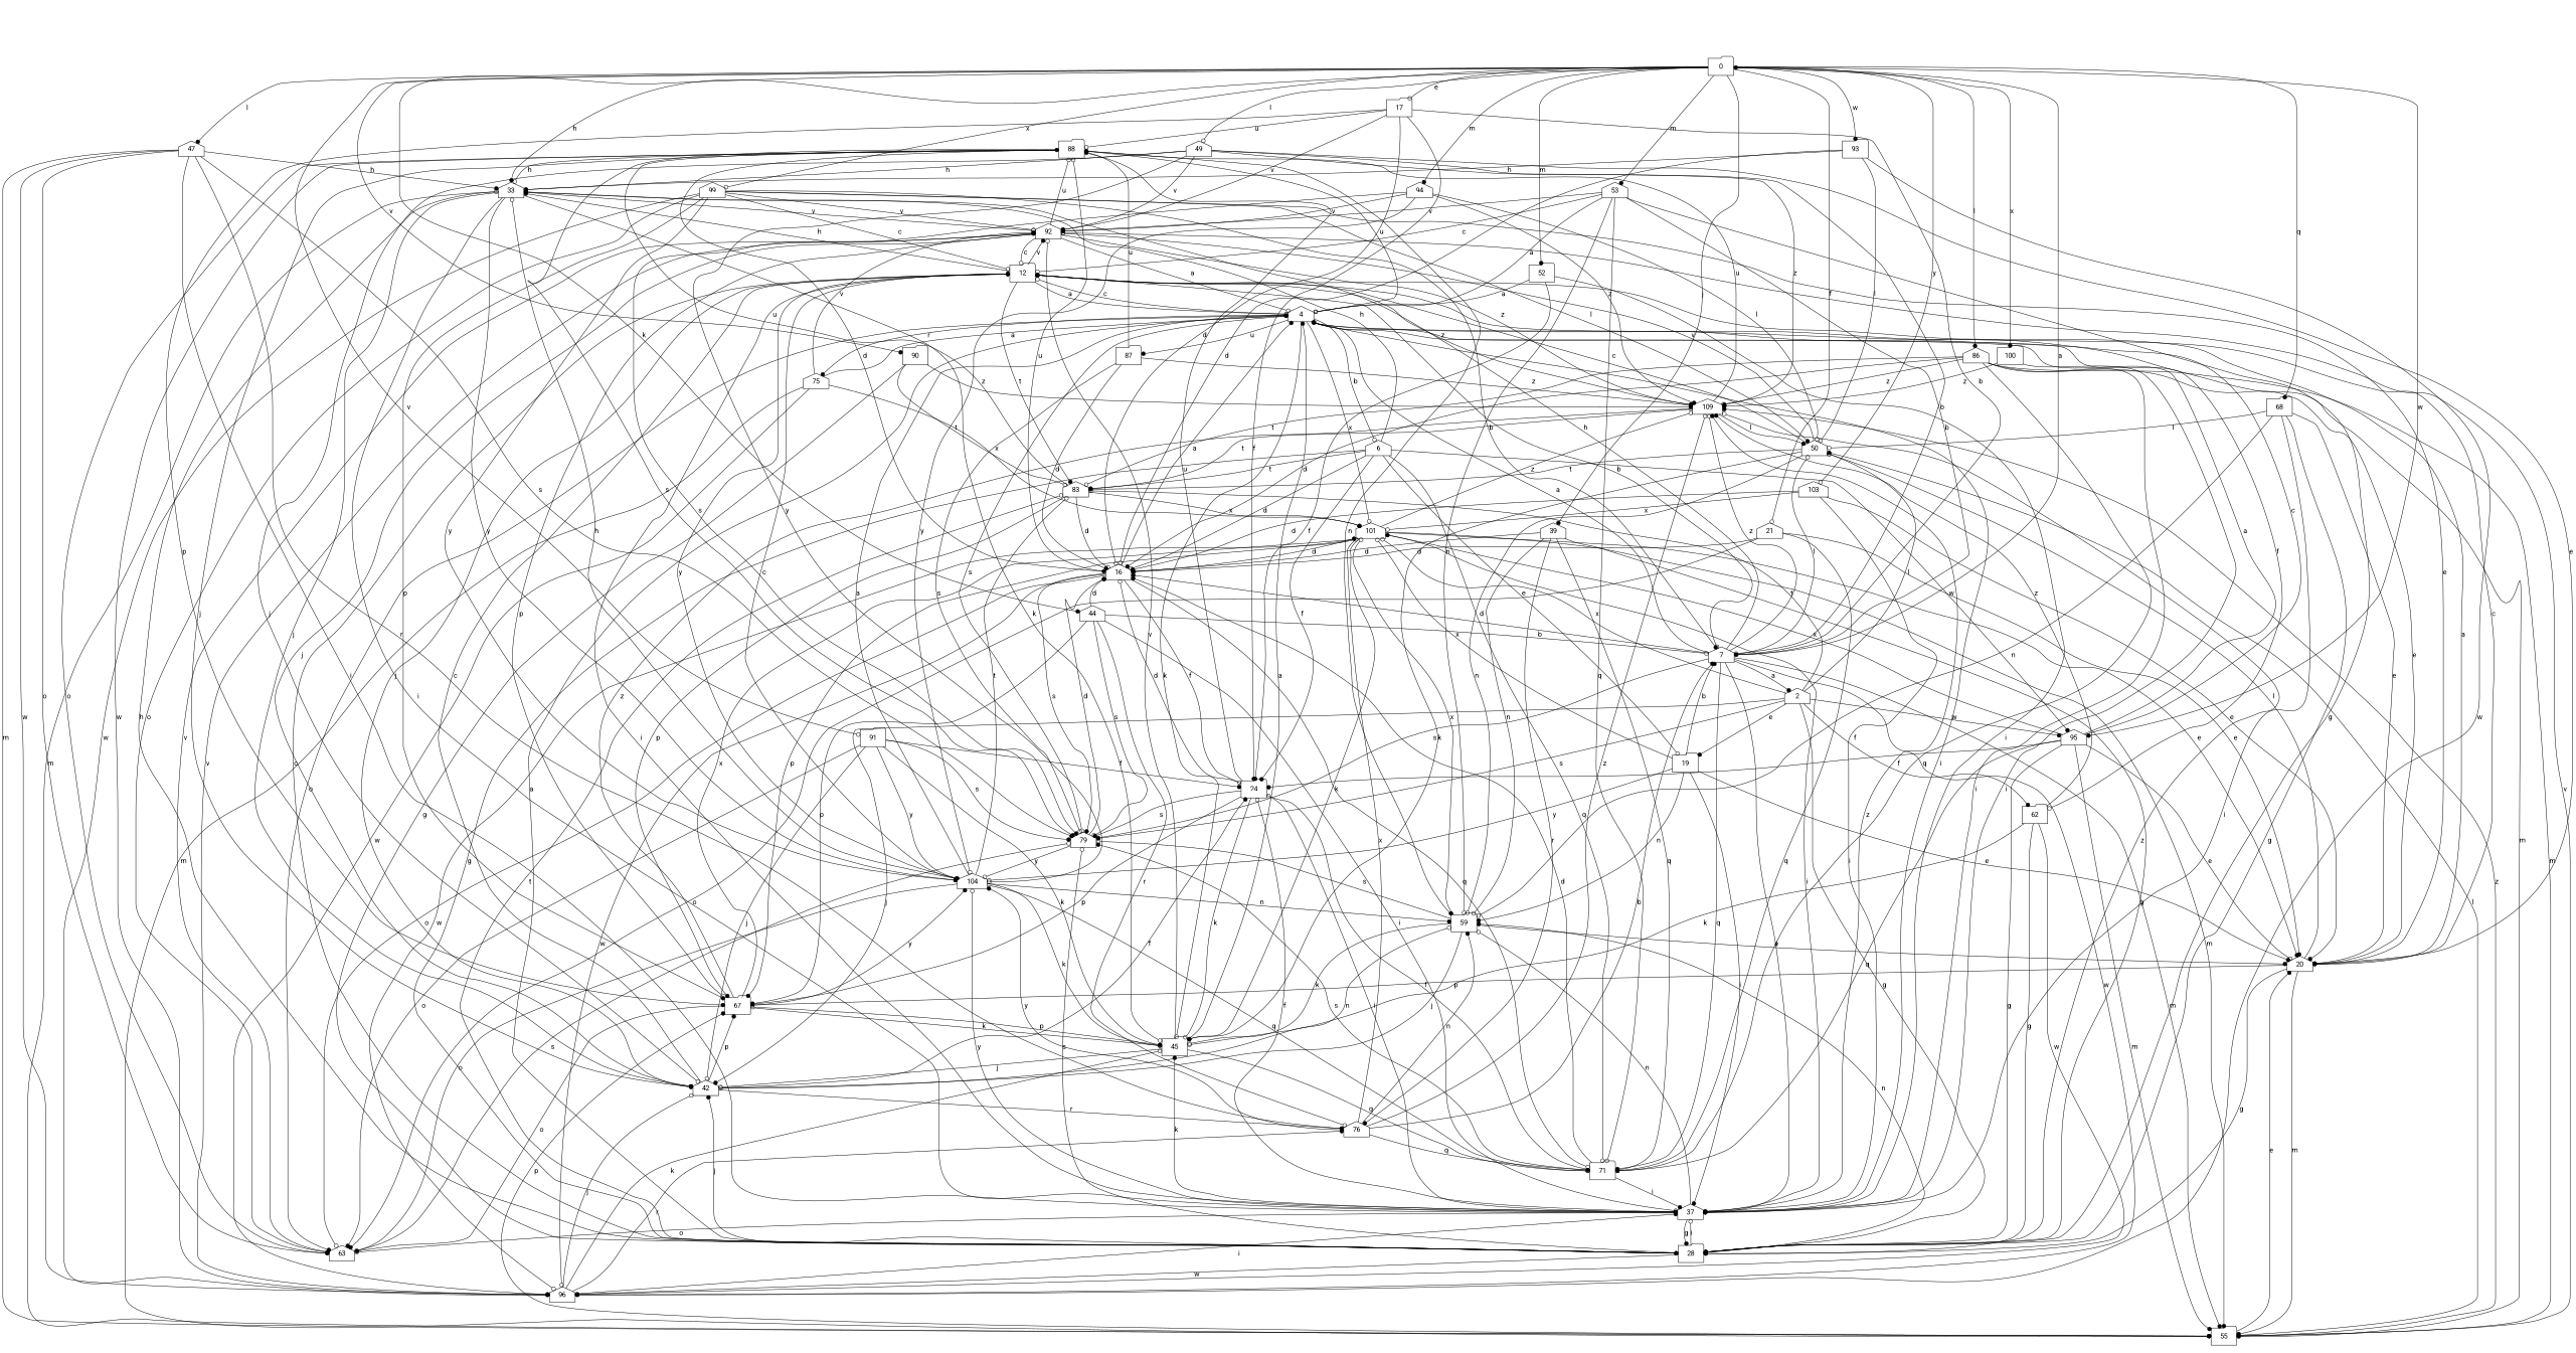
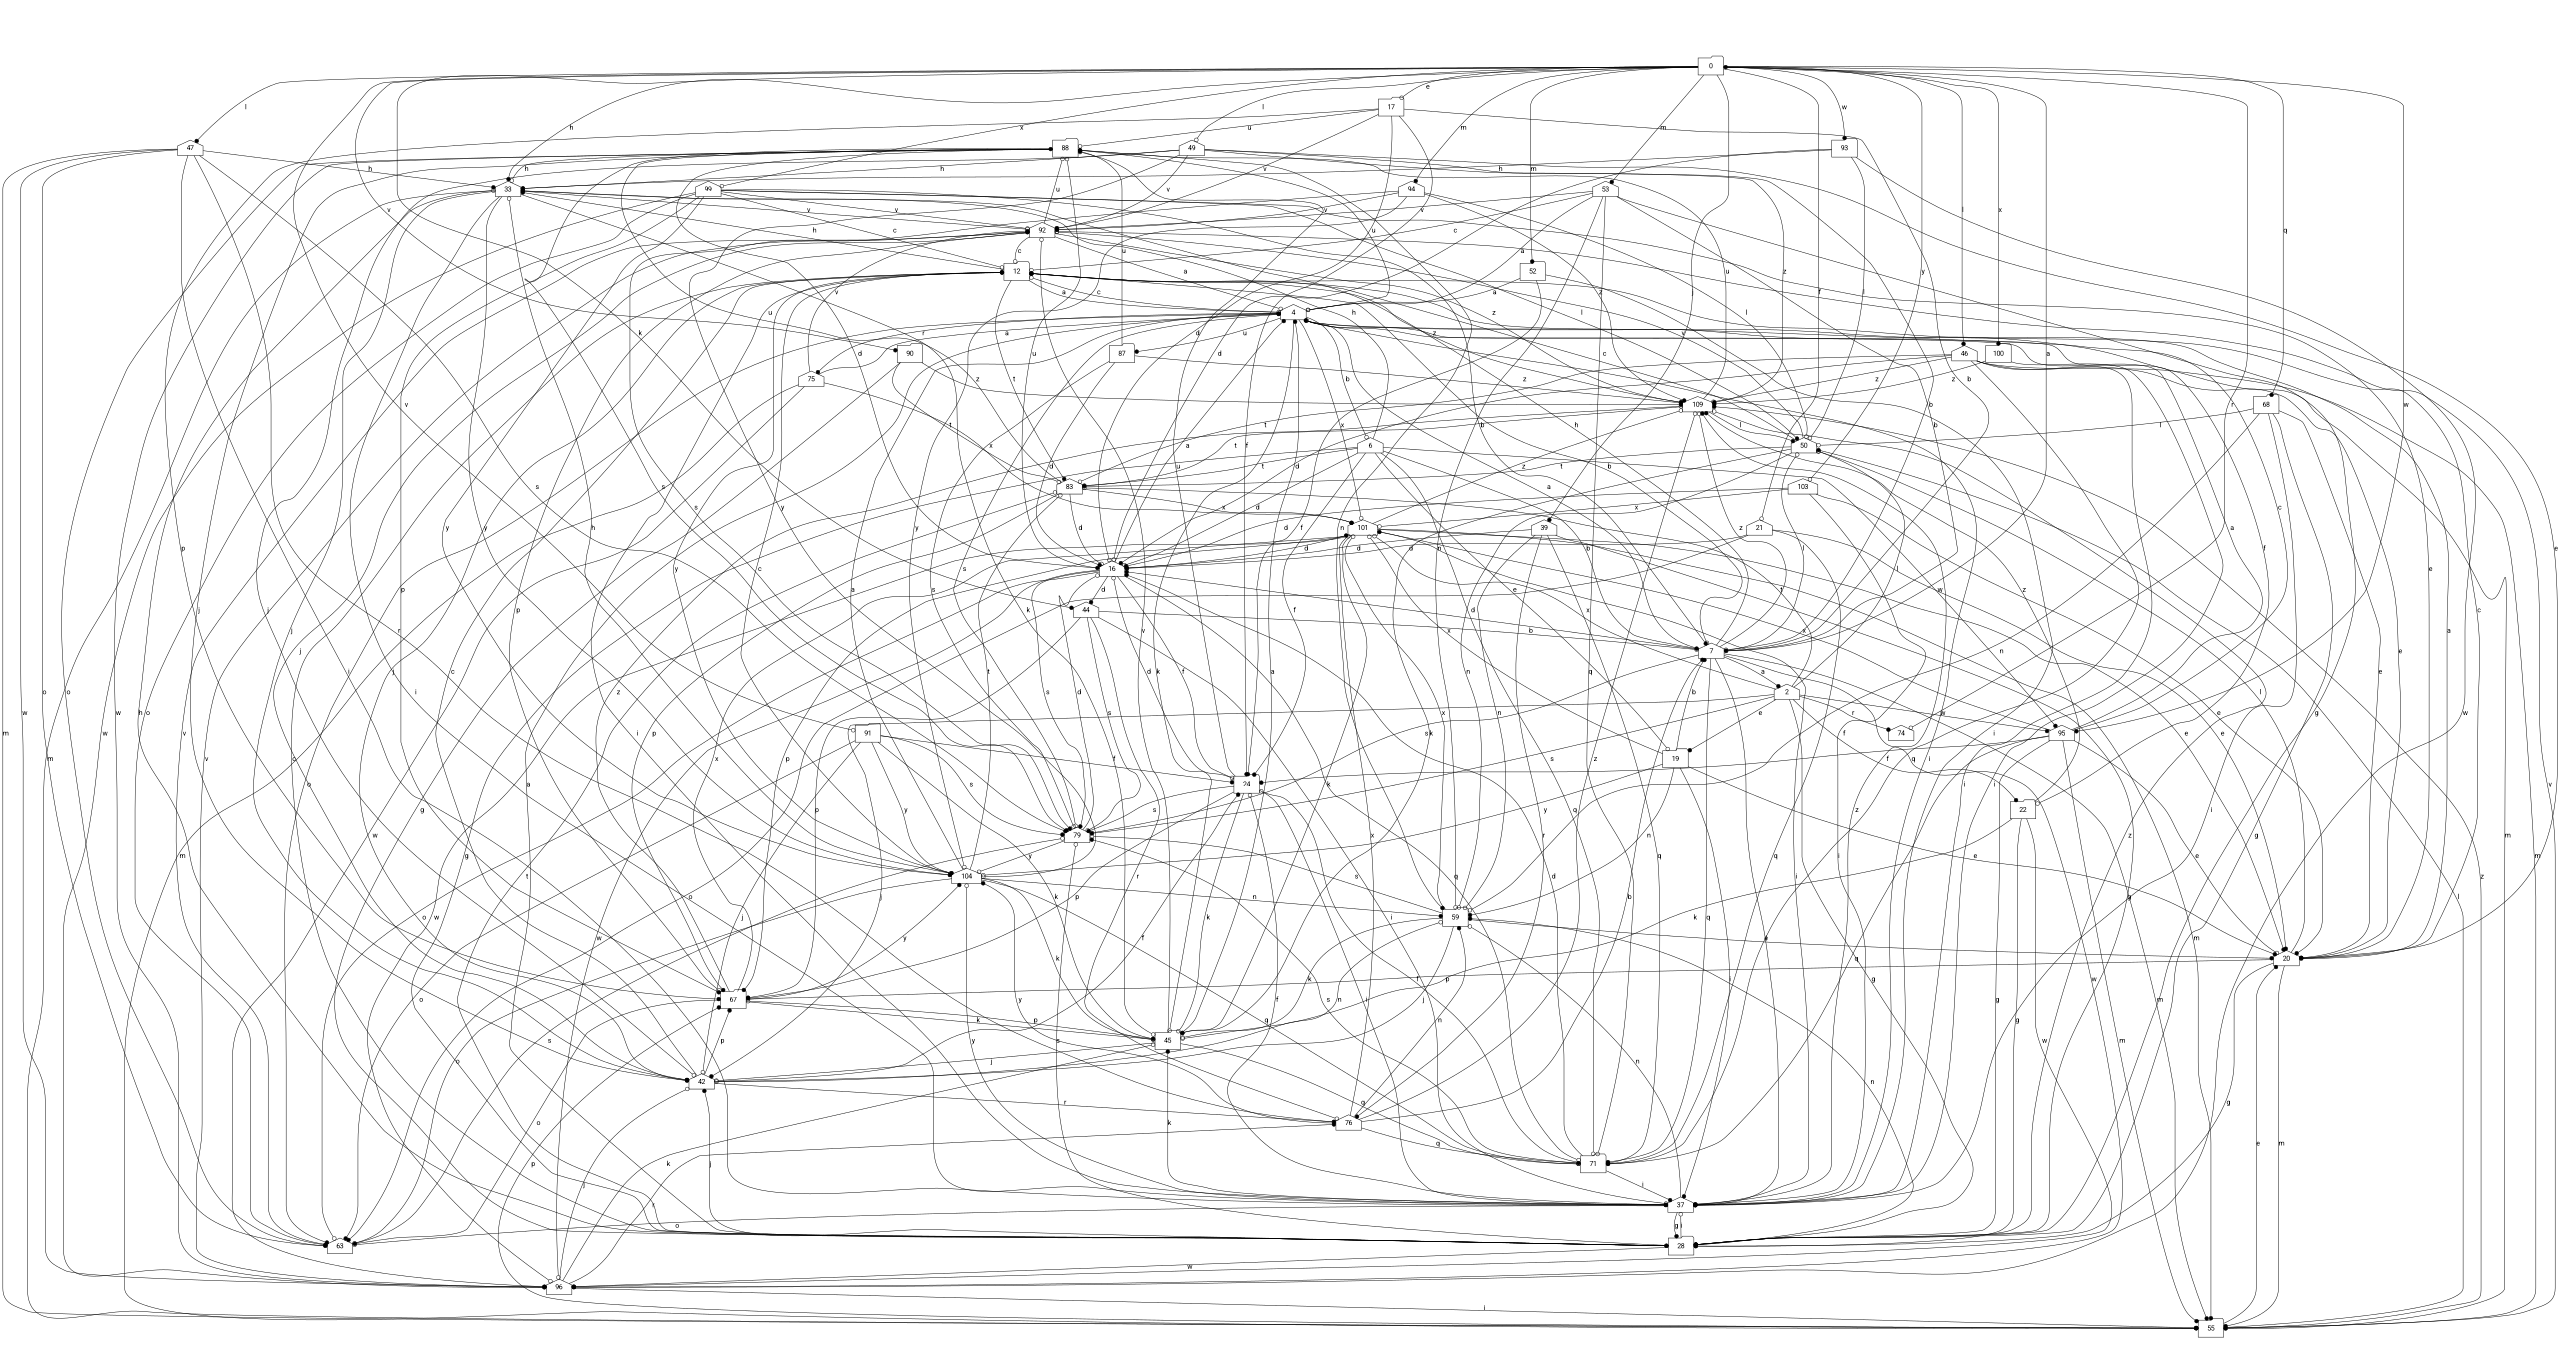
  strict digraph {
    fontname=Roboto
    node [fontname=Roboto shape=house]
    edge [arrowhead=dot fontname=Roboto]
    0 [shape=folder]
    17 [shape=folder]
    21
    33
    39
    44
-   46 [label=86]
+   46
    47
    49
    52 [shape=folder]
    53
    n12 [label=94]
    68 [shape=folder]
+   74
    90 [shape=folder]
    91 [shape=folder]
    93 [shape=folder]
    95
    99
    100 [shape=folder]
    103
    88 [shape=folder]
    7
    16
    24 [shape=folder]
    92
    67 [shape=folder]
    63
    71 [shape=folder]
    20
    42
    37
    45 [shape=folder]
    55 [shape=folder]
    104
    28 [shape=folder]
    59 [shape=folder]
    76
    79
    83
    109
    96
    4
    12 [shape=folder]
    50
    101
    2
    19 [shape=folder]
-   22 [shape=folder label=62]
+   22 [shape=folder]
    6
    75
    87 [shape=folder]
    0 -> 17 [arrowhead=odot label=e]
    0 -> 21 [arrowhead=odot label=f]
    0 -> 33 [label=h]
    0 -> 39 [label=j]
    0 -> 44 [label=k]
    0 -> 46 [label=l]
    0 -> 47 [label=l]
    0 -> 49 [arrowhead=odot label=l]
    0 -> 52 [label=m]
    0 -> 53 [label=m]
    0 -> n12 [label=m]
    0 -> 68 [label=q]
+   0 -> 74 [arrowhead=odot label=r]
    0 -> 90 [label=v]
    0 -> 91 [arrowhead=odot label=v]
    0 -> 93 [label=w]
    0 -> 95 [label=w]
    0 -> 99 [arrowhead=odot label=x]
    0 -> 100 [label=x]
    0 -> 103 [arrowhead=odot label=y]
    17 -> 88 [arrowhead=odot label=u]
    17 -> 7 [label=b]
    17 -> 16 [arrowhead=odot label=d]
    17 -> 24 [label=f]
    17 -> 92 [arrowhead=odot label=v]
    17 -> 67 [label=p]
    21 -> 16 [arrowhead=odot label=d]
    21 -> 63 [label=o]
    21 -> 71 [label=q]
    21 -> 20 [label=e]
    33 -> 92 [arrowhead=odot label=v]
    33 -> 42 [label=j]
    33 -> 37 [arrowhead=odot label=i]
    33 -> 45 [arrowhead=odot label=k]
    33 -> 55 [label=m]
    33 -> 104 [arrowhead=odot label=y]
    39 -> 16 [label=d]
    39 -> 71 [arrowhead=odot label=q]
    39 -> 28 [label=g]
    39 -> 59 [arrowhead=odot label=n]
    39 -> 76 [label=r]
    44 -> 7 [arrowhead=odot label=b]
-   44 -> 16 [label=d]
+   16 -> 44 [label=d]
    44 -> 67 [label=p]
    44 -> 37 [arrowhead=odot label=i]
    44 -> 76 [arrowhead=odot label=r]
    44 -> 79 [arrowhead=odot label=s]
    46 -> 16 [label=d]
    46 -> 71 [arrowhead=odot label=q]
    46 -> 20 [arrowhead=odot label=e]
    46 -> 37 [arrowhead=odot label=i]
    46 -> 55 [arrowhead=odot label=m]
    46 -> 83 [arrowhead=odot label=t]
    46 -> 109 [arrowhead=odot label=z]
    47 -> 33 [label=h]
    47 -> 63 [label=o]
    47 -> 37 [arrowhead=odot label=i]
    47 -> 55 [label=m]
    47 -> 76 [arrowhead=odot label=r]
    47 -> 79 [label=s]
    47 -> 96 [label=w]
    49 -> 33 [label=h]
    49 -> 7 [arrowhead=odot label=b]
    49 -> 92 [label=v]
    49 -> 20 [label=e]
    49 -> 42 [arrowhead=odot label=j]
    49 -> 104 [arrowhead=odot label=y]
    49 -> 109 [label=z]
    52 -> 24 [label=f]
    52 -> 37 [label=i]
    52 -> 4 [arrowhead=odot label=a]
    53 -> 7 [arrowhead=odot label=b]
    53 -> 92 [arrowhead=odot label=v]
    53 -> 71 [arrowhead=odot label=q]
    53 -> 28 [arrowhead=odot label=g]
    53 -> 59 [arrowhead=odot label=n]
    53 -> 4 [arrowhead=odot label=a]
    53 -> 12 [arrowhead=odot label=c]
    n12 -> 92 [label=v]
    n12 -> 104 [arrowhead=odot label=y]
    n12 -> 79 [label=s]
    n12 -> 109 [label=z]
    n12 -> 50 [arrowhead=odot label=l]
    68 -> 20 [label=e]
    68 -> 37 [label=i]
    68 -> 28 [label=g]
    68 -> 59 [arrowhead=odot label=n]
    68 -> 50 [arrowhead=odot label=l]
    90 -> 28 [label=g]
    90 -> 83 [arrowhead=odot label=t]
    90 -> 109 [label=z]
    91 -> 24 [label=f]
    91 -> 63 [label=o]
    91 -> 42 [arrowhead=odot label=j]
    91 -> 45 [label=k]
    91 -> 104 [arrowhead=odot label=y]
    91 -> 79 [label=s]
    93 -> 33 [arrowhead=odot label=h]
    93 -> 16 [arrowhead=odot label=d]
    93 -> 96 [label=w]
    93 -> 50 [arrowhead=odot label=l]
    95 -> 24 [label=f]
    95 -> 71 [label=q]
    95 -> 20 [arrowhead=odot label=e]
    95 -> 55 [label=m]
    95 -> 28 [arrowhead=odot label=g]
    95 -> 4 [arrowhead=odot label=a]
    95 -> 12 [label=c]
    95 -> 101 [label=x]
    99 -> 7 [label=b]
    99 -> 92 [arrowhead=odot label=v]
    99 -> 67 [label=p]
    99 -> 63 [label=o]
    99 -> 20 [arrowhead=odot label=e]
    99 -> 104 [label=y]
    99 -> 96 [arrowhead=odot label=w]
    99 -> 12 [arrowhead=odot label=c]
    99 -> 50 [label=l]
    100 -> 37 [arrowhead=odot label=i]
    100 -> 109 [label=z]
    103 -> 16 [label=d]
    103 -> 20 [label=e]
    103 -> 37 [arrowhead=odot label=i]
    103 -> 101 [arrowhead=odot label=x]
    88 -> 33 [arrowhead=odot label=h]
    88 -> 16 [label=d]
    88 -> 63 [arrowhead=odot label=o]
    88 -> 42 [label=j]
    88 -> 59 [label=n]
    88 -> 79 [label=s]
    88 -> 96 [arrowhead=odot label=w]
    7 -> 0 [label=a]
    7 -> 33 [label=h]
    7 -> 16 [label=d]
    7 -> 71 [label=q]
    7 -> 37 [label=i]
    7 -> 55 [label=m]
    7 -> 79 [arrowhead=odot label=s]
    7 -> 109 [arrowhead=odot label=z]
    7 -> 96 [label=w]
    7 -> 4 [arrowhead=odot label=a]
    7 -> 50 [arrowhead=odot label=l]
    7 -> 2 [label=a]
    16 -> 88 [arrowhead=odot label=u]
    16 -> 24 [arrowhead=odot label=f]
    16 -> 63 [arrowhead=odot label=o]
    16 -> 71 [arrowhead=odot label=q]
    16 -> 79 [label=s]
    16 -> 96 [arrowhead=odot label=w]
    16 -> 4 [label=a]
    24 -> 88 [arrowhead=odot label=u]
    24 -> 16 [arrowhead=odot label=d]
    24 -> 67 [label=p]
    24 -> 37 [label=i]
    24 -> 45 [arrowhead=odot label=k]
    24 -> 79 [label=s]
    92 -> 88 [arrowhead=odot label=u]
    92 -> 67 [arrowhead=odot label=p]
    92 -> 42 [label=j]
    92 -> 109 [arrowhead=odot label=z]
    92 -> 4 [arrowhead=odot label=a]
    92 -> 12 [arrowhead=odot label=c]
    67 -> 63 [label=o]
    67 -> 45 [arrowhead=odot label=k]
    67 -> 104 [label=y]
    67 -> 109 [arrowhead=odot label=z]
    67 -> 101 [label=x]
    63 -> 92 [label=v]
    63 -> 79 [arrowhead=odot label=s]
    71 -> 16 [label=d]
    71 -> 24 [arrowhead=odot label=f]
    71 -> 37 [label=i]
    71 -> 79 [label=s]
    20 -> 67 [arrowhead=odot label=p]
    20 -> 55 [label=m]
    20 -> 28 [label=g]
    20 -> 4 [label=a]
    20 -> 12 [label=c]
    20 -> 50 [arrowhead=odot label=l]
    42 -> 24 [label=f]
    42 -> 67 [label=p]
    42 -> 59 [arrowhead=odot label=n]
    42 -> 76 [label=r]
    42 -> 12 [label=c]
    37 -> 24 [arrowhead=odot label=f]
    37 -> 63 [arrowhead=odot label=o]
    37 -> 45 [label=k]
    37 -> 104 [arrowhead=odot label=y]
    37 -> 28 [label=g]
    37 -> 59 [arrowhead=odot label=n]
    37 -> 109 [label=z]
    45 -> 92 [arrowhead=odot label=v]
    45 -> 67 [arrowhead=odot label=p]
    45 -> 71 [arrowhead=odot label=q]
    45 -> 42 [arrowhead=odot label=j]
    45 -> 4 [label=a]
    55 -> 92 [arrowhead=odot label=v]
    55 -> 67 [label=p]
    55 -> 20 [label=e]
    55 -> 109 [label=z]
    55 -> 50 [label=l]
    104 -> 33 [arrowhead=odot label=h]
    104 -> 63 [arrowhead=odot label=o]
    104 -> 71 [arrowhead=odot label=q]
    104 -> 45 [arrowhead=odot label=k]
    104 -> 59 [label=n]
    104 -> 83 [arrowhead=odot label=t]
    104 -> 4 [label=a]
    104 -> 12 [label=c]
    28 -> 33 [arrowhead=odot label=h]
    28 -> 42 [label=j]
    28 -> 37 [arrowhead=odot label=i]
    28 -> 59 [label=n]
    28 -> 79 [arrowhead=odot label=s]
    28 -> 83 [arrowhead=odot label=t]
    28 -> 109 [arrowhead=odot label=z]
    28 -> 96 [arrowhead=odot label=w]
    28 -> 4 [label=a]
    28 -> 12 [arrowhead=odot label=c]
    59 -> 20 [label=e]
    59 -> 42 [arrowhead=odot label=j]
    59 -> 45 [arrowhead=odot label=k]
    59 -> 79 [arrowhead=odot label=s]
    59 -> 101 [arrowhead=odot label=x]
    76 -> 7 [label=b]
    76 -> 71 [label=q]
    76 -> 104 [label=y]
    76 -> 59 [label=n]
    76 -> 109 [arrowhead=odot label=z]
    76 -> 101 [arrowhead=odot label=x]
    79 -> 16 [arrowhead=odot label=d]
    79 -> 104 [arrowhead=odot label=y]
    83 -> 88 [label=u]
    83 -> 16 [arrowhead=odot label=d]
    83 -> 67 [label=p]
    83 -> 101 [label=x]
    109 -> 88 [label=u]
    109 -> 83 [label=t]
    109 -> 50 [label=l]
    96 -> 92 [label=v]
    96 -> 42 [arrowhead=odot label=j]
-   96 -> 37 [label=i]
+   96 -> 55 [label=i]
    96 -> 45 [arrowhead=odot label=k]
    96 -> 76 [label=r]
    4 -> 88 [label=u]
    4 -> 63 [label=o]
    4 -> 37 [label=i]
    4 -> 45 [arrowhead=odot label=k]
    4 -> 55 [label=m]
    4 -> 79 [arrowhead=odot label=s]
    4 -> 12 [arrowhead=odot label=c]
    4 -> 101 [arrowhead=odot label=x]
    4 -> 22 [arrowhead=odot label=f]
    4 -> 6 [arrowhead=odot label=b]
    4 -> 75 [label=r]
    4 -> 87 [label=u]
    12 -> 33 [label=h]
    12 -> 7 [arrowhead=odot label=b]
-   12 -> 92 [label=v]
    12 -> 42 [arrowhead=odot label=j]
    12 -> 37 [arrowhead=odot label=i]
    12 -> 104 [label=y]
    12 -> 83 [label=t]
    12 -> 109 [label=z]
    12 -> 4 [arrowhead=odot label=a]
    50 -> 92 [arrowhead=odot label=v]
    50 -> 45 [arrowhead=odot label=k]
    50 -> 59 [arrowhead=odot label=n]
    50 -> 83 [arrowhead=odot label=t]
    50 -> 12 [label=c]
    101 -> 16 [label=d]
    101 -> 67 [label=p]
    101 -> 20 [label=e]
    101 -> 37 [label=i]
    101 -> 45 [label=k]
    101 -> 55 [label=m]
    101 -> 109 [arrowhead=odot label=z]
    101 -> 96 [arrowhead=odot label=w]
+   2 -> 74 [label=r]
    2 -> 95 [label=w]
    2 -> 42 [label=j]
    2 -> 28 [label=g]
    2 -> 79 [label=s]
    2 -> 83 [arrowhead=odot label=t]
    2 -> 50 [arrowhead=odot label=l]
    2 -> 101 [arrowhead=odot label=x]
    2 -> 19 [label=e]
    2 -> 22 [label=f]
    19 -> 7 [label=b]
    19 -> 20 [label=e]
    19 -> 37 [label=i]
    19 -> 104 [arrowhead=odot label=y]
    19 -> 59 [label=n]
    19 -> 101 [arrowhead=odot label=x]
    22 -> 45 [arrowhead=odot label=k]
    22 -> 28 [label=g]
    22 -> 109 [label=z]
    22 -> 96 [arrowhead=odot label=w]
    6 -> 33 [label=h]
    6 -> 95 [label=w]
+   6 -> 7 [label=b]
    6 -> 16 [arrowhead=odot label=d]
    6 -> 24 [label=f]
    6 -> 71 [arrowhead=odot label=q]
    6 -> 28 [arrowhead=odot label=g]
    6 -> 83 [arrowhead=odot label=t]
    6 -> 19 [arrowhead=odot label=e]
    75 -> 92 [label=v]
    75 -> 55 [label=m]
    75 -> 96 [label=w]
    75 -> 4 [arrowhead=odot label=a]
    75 -> 101 [label=x]
    87 -> 88 [label=u]
    87 -> 16 [label=d]
    87 -> 79 [arrowhead=odot label=s]
    87 -> 109 [arrowhead=odot label=z]
  }
